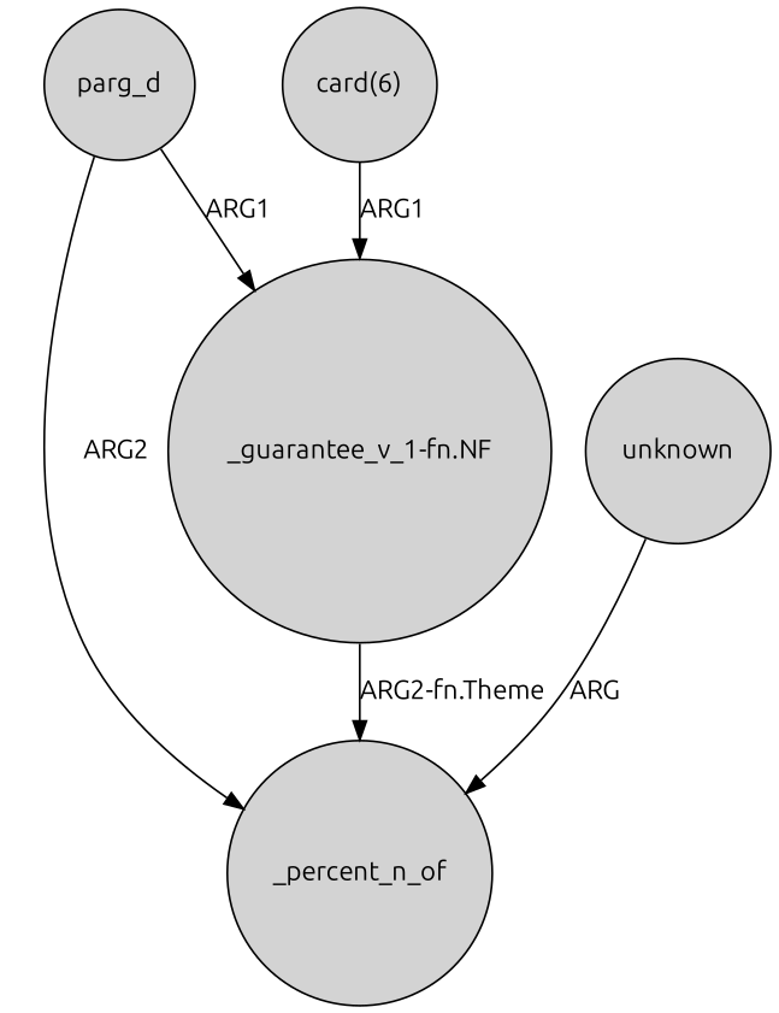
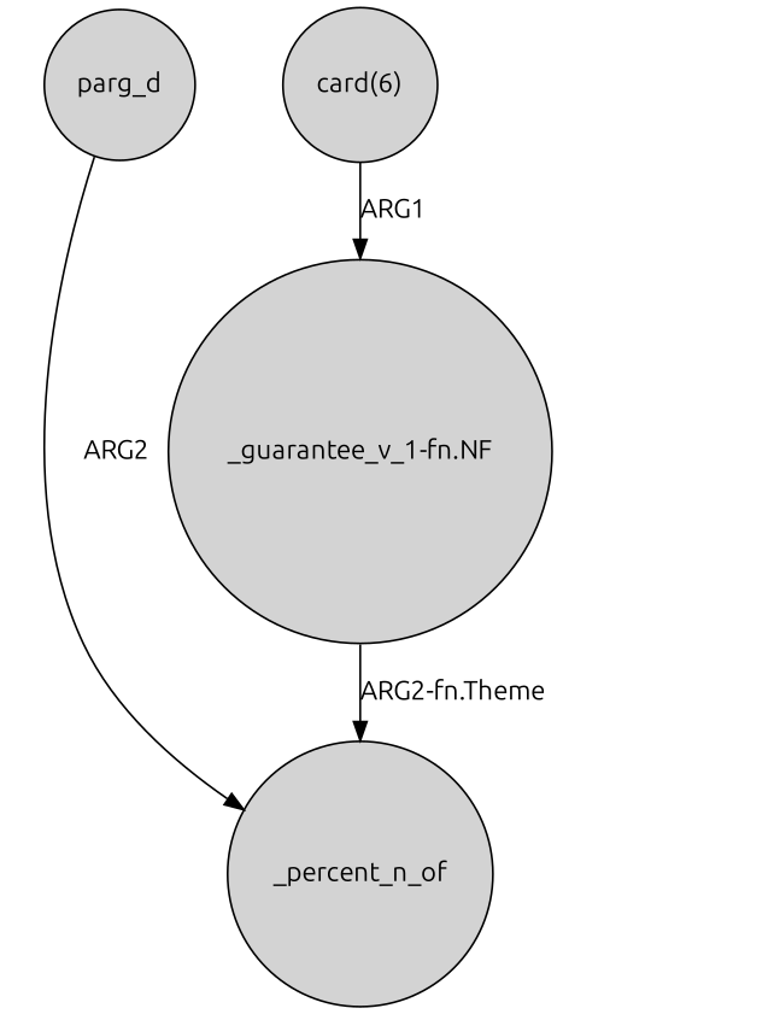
  digraph {
    fontname=Ubuntu
    node [fontname=Ubuntu shape=circle style=filled]
    edge [fontname=Ubuntu]
    parg_d
    _percent_n_of
    "_guarantee_v_1-fn.NF"
    "card(6)"
-   unknown
    parg_d -> _percent_n_of [label=ARG2]
-   parg_d -> "_guarantee_v_1-fn.NF" [label=ARG1]
    "_guarantee_v_1-fn.NF" -> _percent_n_of [label="ARG2-fn.Theme"]
    "card(6)" -> "_guarantee_v_1-fn.NF" [label=ARG1]
-   unknown -> _percent_n_of [label=ARG]
  }
